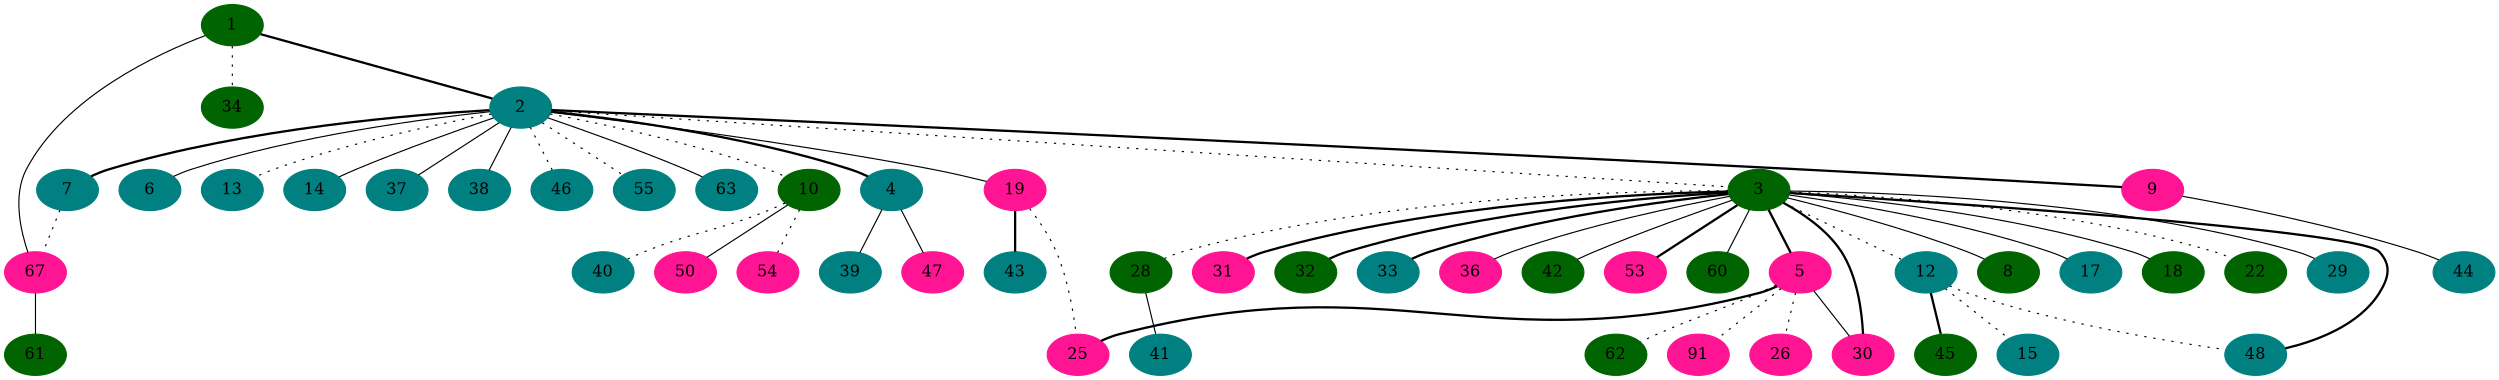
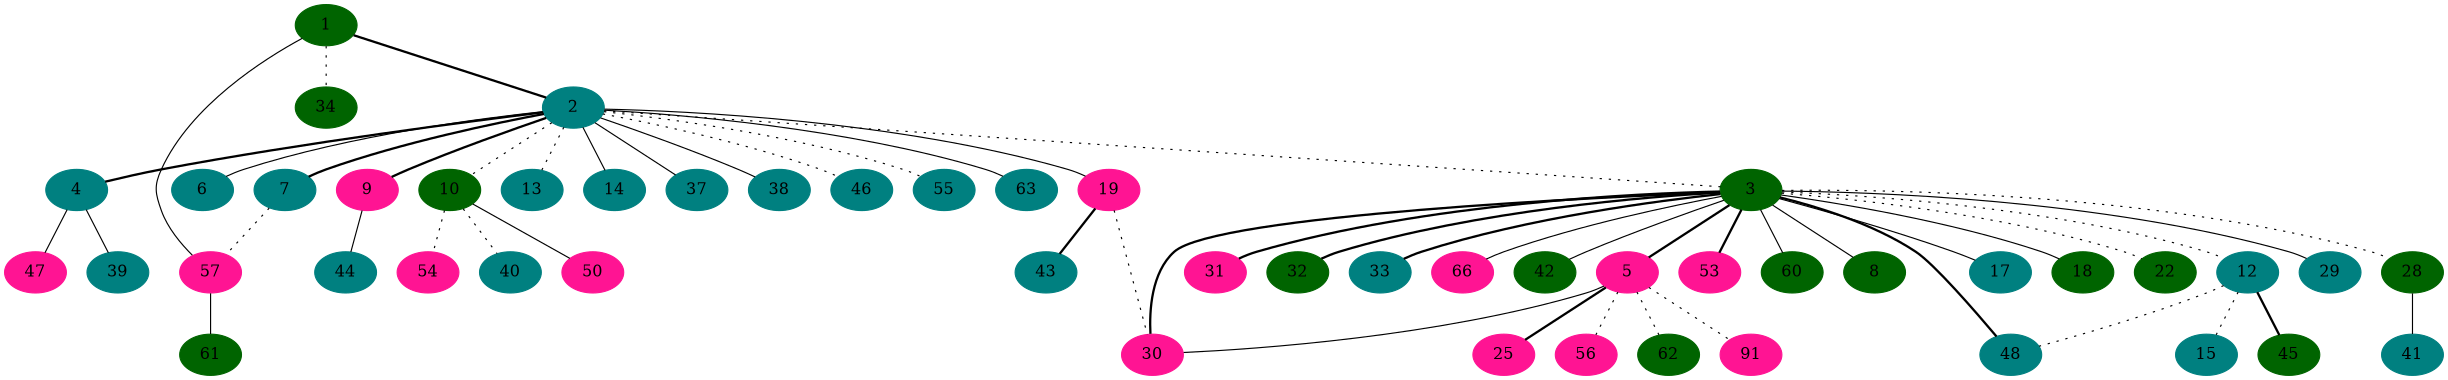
  graph {
    node [color=teal style=filled]
    edge [style=solid]
    1 [color=darkgreen super="+49"]
    2 [super="+59"]
    34 [color=darkgreen]
-   57 [color=deeppink super="+58" label=67]
+   57 [color=deeppink super="+58"]
    3 [color=darkgreen super="+27"]
    4 [super="+11"]
    6
    7 [super="+23"]
    9 [color=deeppink super="+24"]
    10 [color=darkgreen super="+16"]
    13
    14
    19 [color=deeppink]
    37
    38
    46
    55
    63
    61 [color=darkgreen]
    5 [color=deeppink super="+20"]
    8 [color=darkgreen]
    12 [super="+35"]
    17
    18 [color=darkgreen]
    22 [color=darkgreen]
    28 [color=darkgreen]
    29
    30 [color=deeppink super="+52"]
    31 [color=deeppink super="+56"]
    32 [color=darkgreen]
    33
-   36 [color=deeppink]
+   36 [color=deeppink label=66]
    42 [color=darkgreen]
    48
    53 [color=deeppink]
    60 [color=darkgreen]
    39
    47 [color=deeppink]
    44
    40
    50 [color=deeppink]
    54 [color=deeppink]
    43
    n44 [color=deeppink label=91]
    25 [color=deeppink]
-   26 [color=deeppink]
+   26 [color=deeppink label=56]
    62 [color=darkgreen]
    15
    45 [color=darkgreen]
    41 [super="+51"]
    1 -- 2 [style=bold]
    1 -- 34 [style=dotted]
    1 -- 57
    2 -- 3 [style=dotted]
    2 -- 4 [style=bold]
    2 -- 6
    2 -- 7 [style=bold weight=2]
    2 -- 9 [style=bold]
    2 -- 10 [style=dotted]
    2 -- 13 [style=dotted]
    2 -- 14
    2 -- 19
    2 -- 37
    2 -- 38
    2 -- 46 [style=dotted]
    2 -- 55 [style=dotted]
    2 -- 63
    57 -- 61
    3 -- 5 [style=bold]
    3 -- 8
    3 -- 12 [style=dotted]
    3 -- 17
    3 -- 18
    3 -- 22 [style=dotted]
    3 -- 28 [style=dotted]
    3 -- 29
    3 -- 30 [style=bold]
    3 -- 31 [style=bold]
    3 -- 32 [style=bold]
    3 -- 33 [style=bold]
    3 -- 36
    3 -- 42
    3 -- 48 [style=bold]
    3 -- 53 [style=bold]
    3 -- 60
    4 -- 39
    4 -- 47
    7 -- 57 [style=dotted]
    9 -- 44
    10 -- 40 [style=dotted]
    10 -- 50
    10 -- 54 [style=dotted]
-   19 -- 25 [style=dotted]
+   19 -- 30 [style=dotted]
    19 -- 43 [style=bold]
    5 -- 30
    5 -- n44 [style=dotted]
    5 -- 25 [style=bold]
    5 -- 26 [style=dotted]
    5 -- 62 [style=dotted]
    12 -- 48 [style=dotted]
    12 -- 15 [style=dotted]
    12 -- 45 [style=bold]
    28 -- 41
  }
